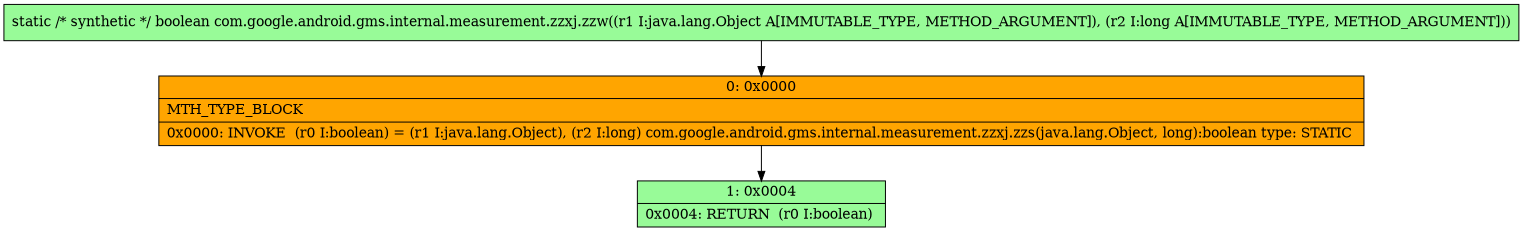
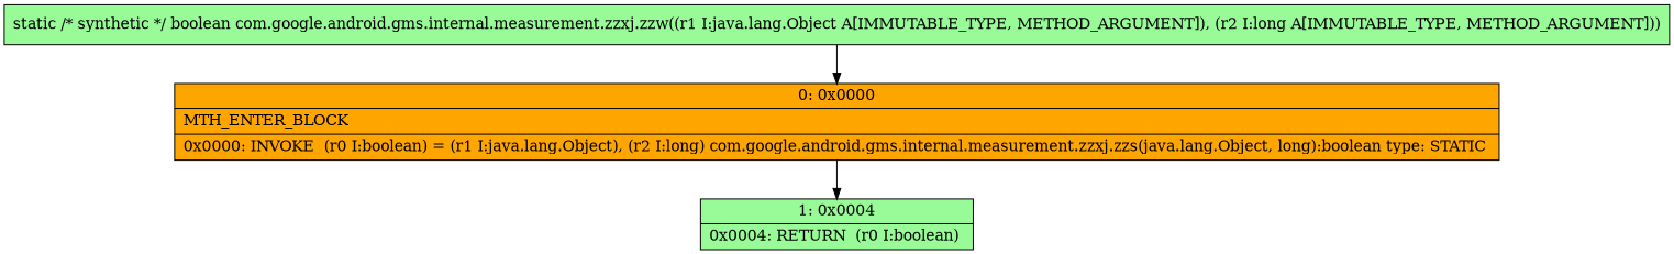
  digraph {
    node [shape=record style=filled fillcolor=palegreen color=black]
-   n1 [label="{0\:\ 0x0000|MTH_TYPE_BLOCK\l|0x0000: INVOKE  (r0 I:boolean) = (r1 I:java.lang.Object), (r2 I:long) com.google.android.gms.internal.measurement.zzxj.zzs(java.lang.Object, long):boolean type: STATIC \l}" fillcolor=orange]
+   n1 [label="{0\:\ 0x0000|MTH_ENTER_BLOCK\l|0x0000: INVOKE  (r0 I:boolean) = (r1 I:java.lang.Object), (r2 I:long) com.google.android.gms.internal.measurement.zzxj.zzs(java.lang.Object, long):boolean type: STATIC \l}" fillcolor=orange]
    n2 [label="{1\:\ 0x0004|0x0004: RETURN  (r0 I:boolean) \l}"]
    n3 [label="{static \/* synthetic *\/ boolean com.google.android.gms.internal.measurement.zzxj.zzw((r1 I:java.lang.Object A[IMMUTABLE_TYPE, METHOD_ARGUMENT]), (r2 I:long A[IMMUTABLE_TYPE, METHOD_ARGUMENT])) }"]
    n1 -> n2
    n3 -> n1
  }
